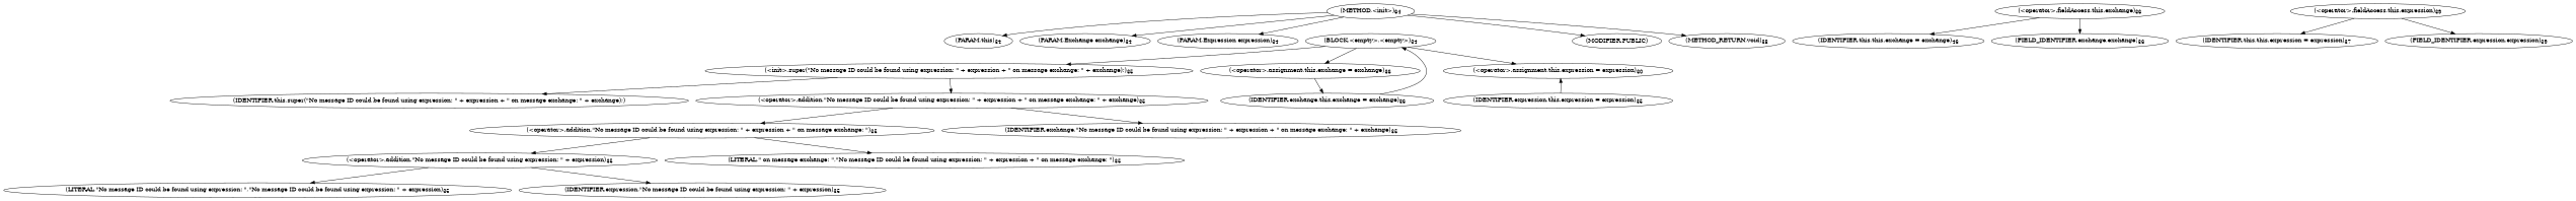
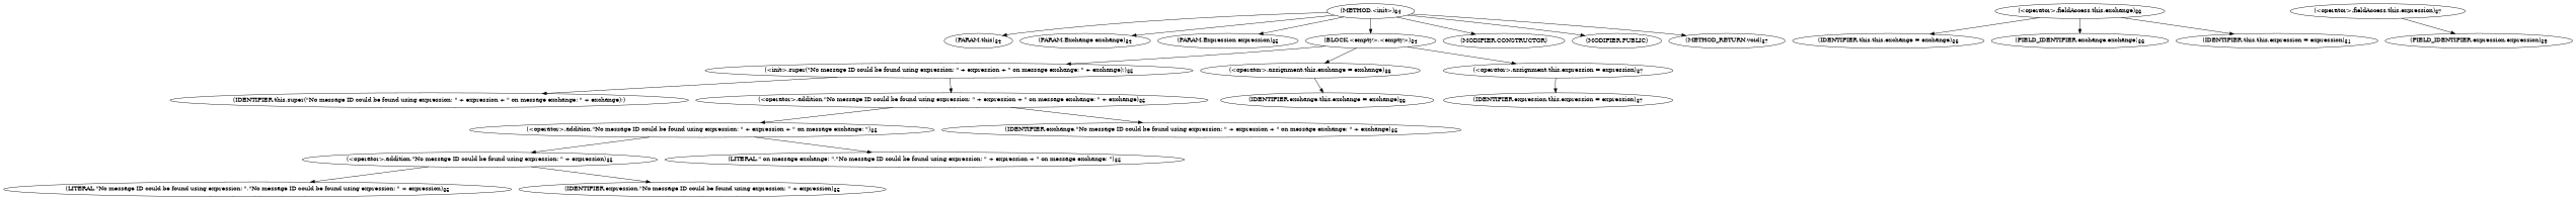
  digraph {
    n1 [label=<(METHOD,&lt;init&gt;)<SUB>64</SUB>>]
    n2 [label=<(PARAM,this)<SUB>34</SUB>>]
    n3 [label=<(PARAM,Exchange exchange)<SUB>34</SUB>>]
-   n4 [label=<(PARAM,Expression expression)<SUB>34</SUB>>]
+   n4 [label=<(PARAM,Expression expression)<SUB>35</SUB>>]
    n5 [label=<(BLOCK,&lt;empty&gt;,&lt;empty&gt;)<SUB>34</SUB>>]
+   n6 [label=<(MODIFIER,CONSTRUCTOR)>]
    n7 [label=<(MODIFIER,PUBLIC)>]
-   n8 [label=<(METHOD_RETURN,void)<SUB>38</SUB>>]
+   n8 [label=<(METHOD_RETURN,void)<SUB>37</SUB>>]
    n9 [label=<(&lt;init&gt;,super(&quot;No message ID could be found using expression: &quot; + expression + &quot; on message exchange: &quot; + exchange);)<SUB>35</SUB>>]
    n10 [label=<(&lt;operator&gt;.assignment,this.exchange = exchange)<SUB>36</SUB>>]
-   n11 [label=<(&lt;operator&gt;.assignment,this.expression = expression)<SUB>30</SUB>>]
+   n11 [label=<(&lt;operator&gt;.assignment,this.expression = expression)<SUB>37</SUB>>]
    n12 [label=<(IDENTIFIER,this,super(&quot;No message ID could be found using expression: &quot; + expression + &quot; on message exchange: &quot; + exchange);)>]
    n13 [label=<(&lt;operator&gt;.addition,&quot;No message ID could be found using expression: &quot; + expression + &quot; on message exchange: &quot; + exchange)<SUB>35</SUB>>]
    n14 [label=<(IDENTIFIER,exchange,this.exchange = exchange)<SUB>36</SUB>>]
-   n15 [label=<(IDENTIFIER,expression,this.expression = expression)<SUB>35</SUB>>]
+   n15 [label=<(IDENTIFIER,expression,this.expression = expression)<SUB>37</SUB>>]
    n16 [label=<(&lt;operator&gt;.addition,&quot;No message ID could be found using expression: &quot; + expression + &quot; on message exchange: &quot;)<SUB>35</SUB>>]
    n17 [label=<(IDENTIFIER,exchange,&quot;No message ID could be found using expression: &quot; + expression + &quot; on message exchange: &quot; + exchange)<SUB>35</SUB>>]
    n18 [label=<(&lt;operator&gt;.addition,&quot;No message ID could be found using expression: &quot; + expression)<SUB>35</SUB>>]
    n19 [label=<(LITERAL,&quot; on message exchange: &quot;,&quot;No message ID could be found using expression: &quot; + expression + &quot; on message exchange: &quot;)<SUB>35</SUB>>]
    n20 [label=<(LITERAL,&quot;No message ID could be found using expression: &quot;,&quot;No message ID could be found using expression: &quot; + expression)<SUB>35</SUB>>]
    n21 [label=<(IDENTIFIER,expression,&quot;No message ID could be found using expression: &quot; + expression)<SUB>35</SUB>>]
    n22 [label=<(&lt;operator&gt;.fieldAccess,this.exchange)<SUB>36</SUB>>]
-   n23 [label=<(IDENTIFIER,this,this.exchange = exchange)<SUB>46</SUB>>]
+   n23 [label=<(IDENTIFIER,this,this.exchange = exchange)<SUB>36</SUB>>]
    n24 [label=<(FIELD_IDENTIFIER,exchange,exchange)<SUB>36</SUB>>]
-   n25 [label=<(&lt;operator&gt;.fieldAccess,this.expression)<SUB>39</SUB>>]
-   n26 [label=<(IDENTIFIER,this,this.expression = expression)<SUB>37</SUB>>]
+   n25 [label=<(&lt;operator&gt;.fieldAccess,this.expression)<SUB>37</SUB>>]
+   n26 [label=<(IDENTIFIER,this,this.expression = expression)<SUB>31</SUB>>]
    n27 [label=<(FIELD_IDENTIFIER,expression,expression)<SUB>39</SUB>>]
    n1 -> n2
    n1 -> n3
    n1 -> n4
-   n14 -> n5
+   n1 -> n5
+   n1 -> n6
    n1 -> n7
    n1 -> n8
    n5 -> n9
    n5 -> n10
    n5 -> n11
    n9 -> n12
    n9 -> n13
    n10 -> n14
-   n15 -> n11
+   n11 -> n15
    n13 -> n16
    n13 -> n17
    n16 -> n18
    n16 -> n19
    n18 -> n20
    n18 -> n21
    n22 -> n23
    n22 -> n24
-   n25 -> n26
+   n22 -> n26
    n25 -> n27
  }
